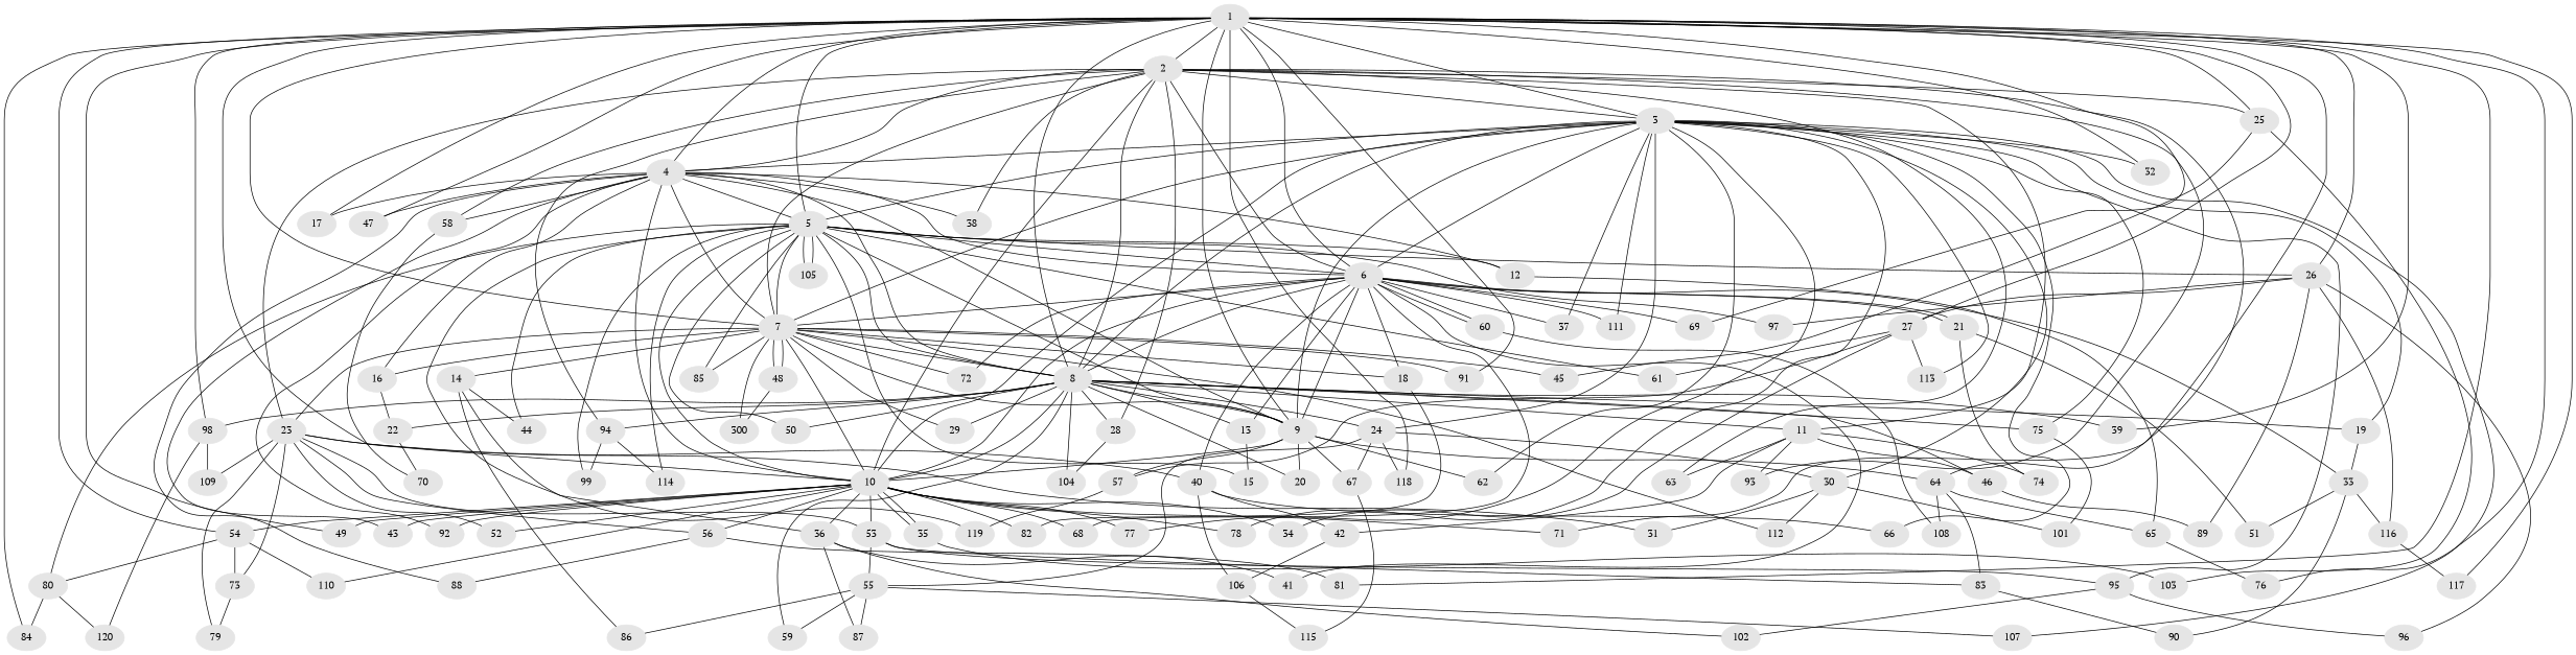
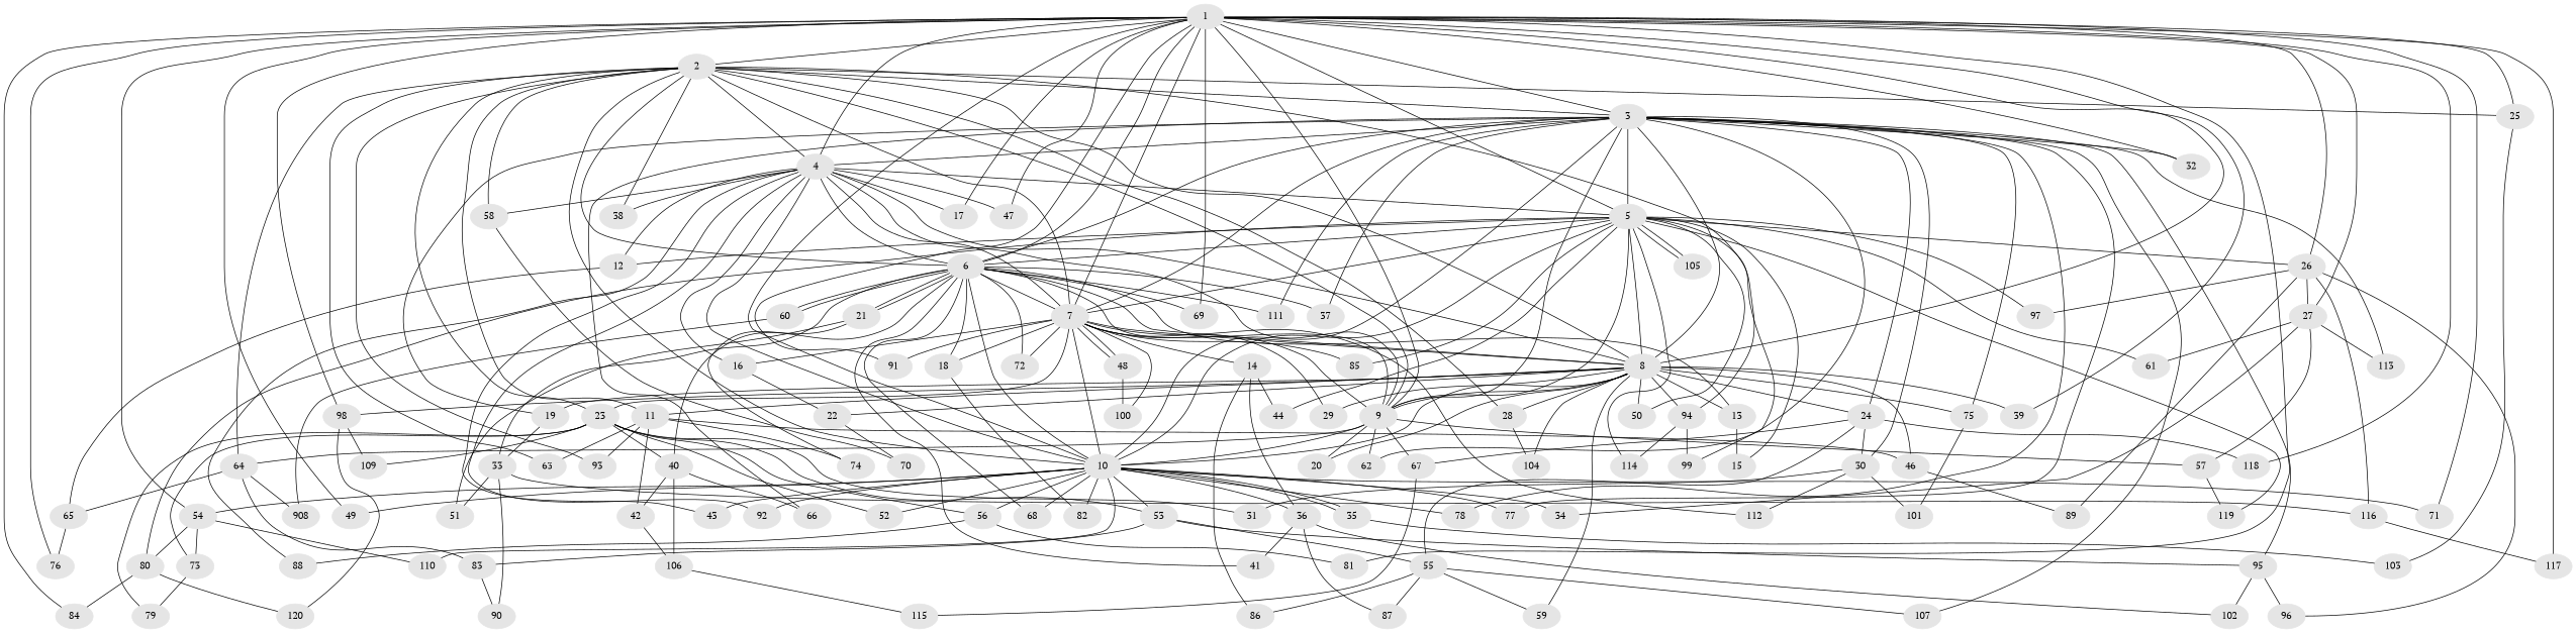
  graph {
    fontname="PT Serif"
    node [color=gray90 fontname="PT Serif" style=filled]
    edge [fontname="PT Serif"]
    1
    2
    3
    4
    5
    6
    7
    8
    9
    10
    17
    25
    26
    27
    32
    39
    47
    49
    54
    69
    71
    76
    81
    84
    91
    98
    117
    118
    11
    23
    28
    38
    58
    63
    64
    93
    94
    19
    24
    30
    37
    62
    66
    75
    77
    78
    95
    107
    111
    113
    12
    16
    43
    88
    92
    15
    44
    50
    61
    80
    85
    97
    99
    105
    114
    119
    13
    18
    21
    33
    40
    41
    60
    68
    72
    14
    29
-   45
    48
-   100 [label=300]
+   100
    112
    20
    22
    46
    59
    104
    57
    67
    34
    35
    36
    52
    53
    56
    82
    110
    86
    103
    89
    96
    116
    73
    109
    120
    42
    74
    31
    79
    70
    65
    83
-   108
+   108 [label=908]
    55
    101
    102
    51
    90
    106
    115
    87
    1 -- 2
    1 -- 3
    1 -- 4
    1 -- 5
    1 -- 6
    1 -- 7
    1 -- 8
    1 -- 9
    1 -- 10
    1 -- 17
    1 -- 25
    1 -- 26
    1 -- 27
    1 -- 32
    1 -- 39
    1 -- 47
    1 -- 49
    1 -- 54
    1 -- 69
    1 -- 71
    1 -- 76
    1 -- 81
    1 -- 84
    1 -- 91
    1 -- 98
    1 -- 117
    1 -- 118
    2 -- 3
    2 -- 4
    2 -- 6
    2 -- 7
    2 -- 8
+   2 -- 9
    2 -- 10
    2 -- 25
    2 -- 11
    2 -- 23
    2 -- 28
    2 -- 38
    2 -- 58
    2 -- 63
    2 -- 64
    2 -- 93
    2 -- 94
    3 -- 4
    3 -- 5
    3 -- 6
    3 -- 7
    3 -- 8
    3 -- 9
    3 -- 10
    3 -- 32
    3 -- 19
    3 -- 24
    3 -- 30
    3 -- 37
    3 -- 62
    3 -- 66
    3 -- 75
    3 -- 77
    3 -- 78
    3 -- 95
    3 -- 107
    3 -- 111
    3 -- 113
    4 -- 5
    4 -- 6
    4 -- 7
    4 -- 8
    4 -- 9
    4 -- 10
    4 -- 17
    4 -- 47
    4 -- 38
    4 -- 58
    4 -- 12
    4 -- 16
    4 -- 43
    4 -- 88
    4 -- 92
    5 -- 6
    5 -- 7
    5 -- 8
    5 -- 9
    5 -- 10
    5 -- 26
    5 -- 12
    5 -- 15
    5 -- 44
    5 -- 50
    5 -- 61
    5 -- 80
    5 -- 85
    5 -- 97
    5 -- 99
    5 -- 105
    5 -- 105
    5 -- 114
    5 -- 119
    6 -- 7
    6 -- 8
    6 -- 9
    6 -- 10
    6 -- 69
    6 -- 37
    6 -- 111
    6 -- 13
    6 -- 18
    6 -- 21
    6 -- 21
    6 -- 33
    6 -- 40
    6 -- 41
    6 -- 60
    6 -- 60
    6 -- 68
    6 -- 72
    7 -- 8
    7 -- 9
    7 -- 10
    7 -- 91
    7 -- 23
    7 -- 16
    7 -- 85
    7 -- 18
    7 -- 72
    7 -- 14
    7 -- 29
-   7 -- 45
    7 -- 48
    7 -- 48
    7 -- 100
    7 -- 112
    8 -- 9
    8 -- 10
    8 -- 39
    8 -- 98
    8 -- 11
    8 -- 28
    8 -- 94
    8 -- 19
    8 -- 24
    8 -- 75
    8 -- 50
    8 -- 13
    8 -- 29
    8 -- 20
    8 -- 22
    8 -- 46
    8 -- 59
    8 -- 104
    9 -- 10
    9 -- 64
    9 -- 62
    9 -- 20
    9 -- 57
    9 -- 67
    10 -- 49
    10 -- 54
    10 -- 71
    10 -- 77
    10 -- 78
    10 -- 43
    10 -- 92
    10 -- 68
    10 -- 34
    10 -- 35
    10 -- 35
    10 -- 36
    10 -- 52
    10 -- 53
    10 -- 56
    10 -- 82
    10 -- 110
-   25 -- 45
    25 -- 103
    26 -- 27
    26 -- 97
    26 -- 89
    26 -- 96
    26 -- 116
    27 -- 113
    27 -- 61
    27 -- 57
    27 -- 34
    54 -- 80
    54 -- 110
    54 -- 73
    98 -- 109
    98 -- 120
    11 -- 63
    11 -- 93
    11 -- 46
    11 -- 42
    11 -- 74
    23 -- 40
    23 -- 52
    23 -- 53
    23 -- 56
    23 -- 73
    23 -- 109
    23 -- 31
    23 -- 79
    28 -- 104
    58 -- 70
    64 -- 65
    64 -- 83
    64 -- 108
    94 -- 99
    94 -- 114
    19 -- 33
    24 -- 118
    24 -- 30
    24 -- 67
    24 -- 55
    30 -- 112
    30 -- 31
    30 -- 101
    75 -- 101
    95 -- 96
    95 -- 102
    12 -- 65
    16 -- 22
    80 -- 84
    80 -- 120
    13 -- 15
    18 -- 82
    21 -- 74
    21 -- 51
    33 -- 116
    33 -- 51
    33 -- 90
    40 -- 66
    40 -- 42
    40 -- 106
    60 -- 108
    14 -- 44
    14 -- 36
    14 -- 86
    48 -- 100
    22 -- 70
    46 -- 89
    57 -- 119
    67 -- 115
    35 -- 103
    36 -- 41
    36 -- 102
    36 -- 87
    53 -- 95
    53 -- 83
    53 -- 55
    56 -- 81
    56 -- 88
    116 -- 117
    73 -- 79
    42 -- 106
    65 -- 76
    83 -- 90
    55 -- 107
    55 -- 59
    55 -- 86
    55 -- 87
    106 -- 115
  }
